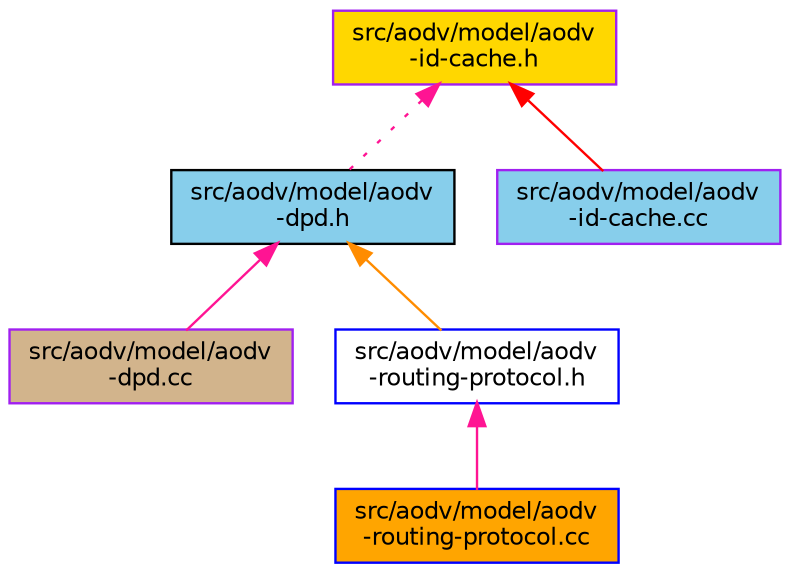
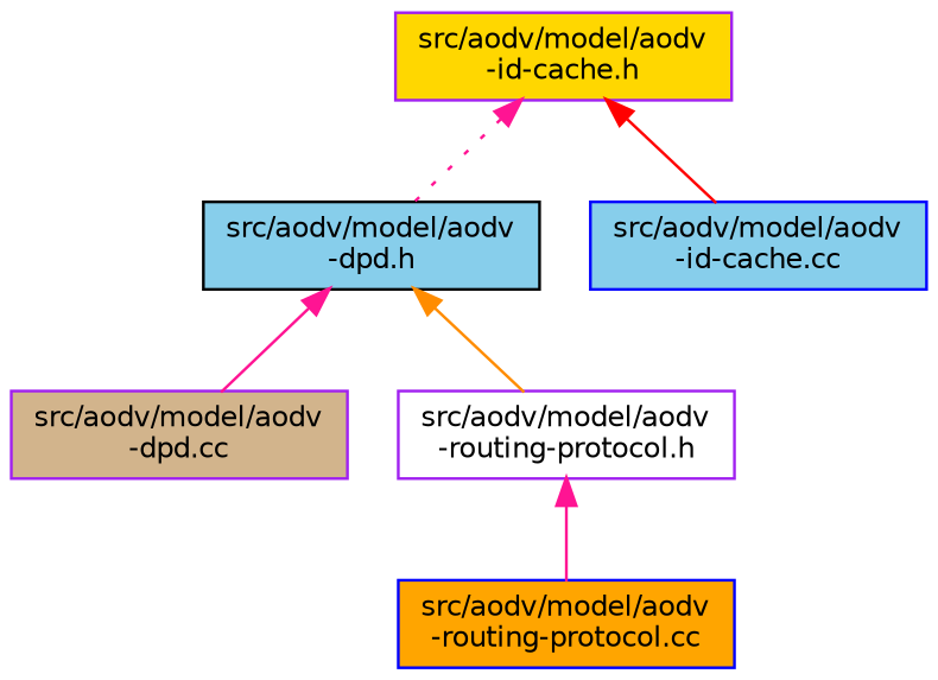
  digraph {
    node [color=purple fillcolor=skyblue fontname=Helvetica fontsize=10 shape=record style=filled]
    edge [color=deeppink dir=back fontname=Helvetica fontsize=10 labelfontname=Helvetica labelfontsize=10 style=solid]
    n1 [fillcolor=gold fontcolor=black height=0.2 label="src/aodv/model/aodv\l-id-cache.h" width=0.4]
    n2 [color=black height=0.2 label="src/aodv/model/aodv\l-dpd.h" width=0.4]
-   n3 [height=0.2 label="src/aodv/model/aodv\l-id-cache.cc" width=0.4]
+   n3 [color=blue height=0.2 label="src/aodv/model/aodv\l-id-cache.cc" width=0.4]
    n4 [fillcolor=tan height=0.2 label="src/aodv/model/aodv\l-dpd.cc" width=0.4]
-   n5 [color=blue fillcolor=white height=0.2 label="src/aodv/model/aodv\l-routing-protocol.h" width=0.4]
+   n5 [fillcolor=white height=0.2 label="src/aodv/model/aodv\l-routing-protocol.h" width=0.4]
    n6 [color=blue fillcolor=orange height=0.2 label="src/aodv/model/aodv\l-routing-protocol.cc" width=0.4]
    n1 -> n2 [style=dotted]
    n1 -> n3 [color=red]
    n2 -> n4
    n2 -> n5 [color=darkorange]
    n5 -> n6
  }
